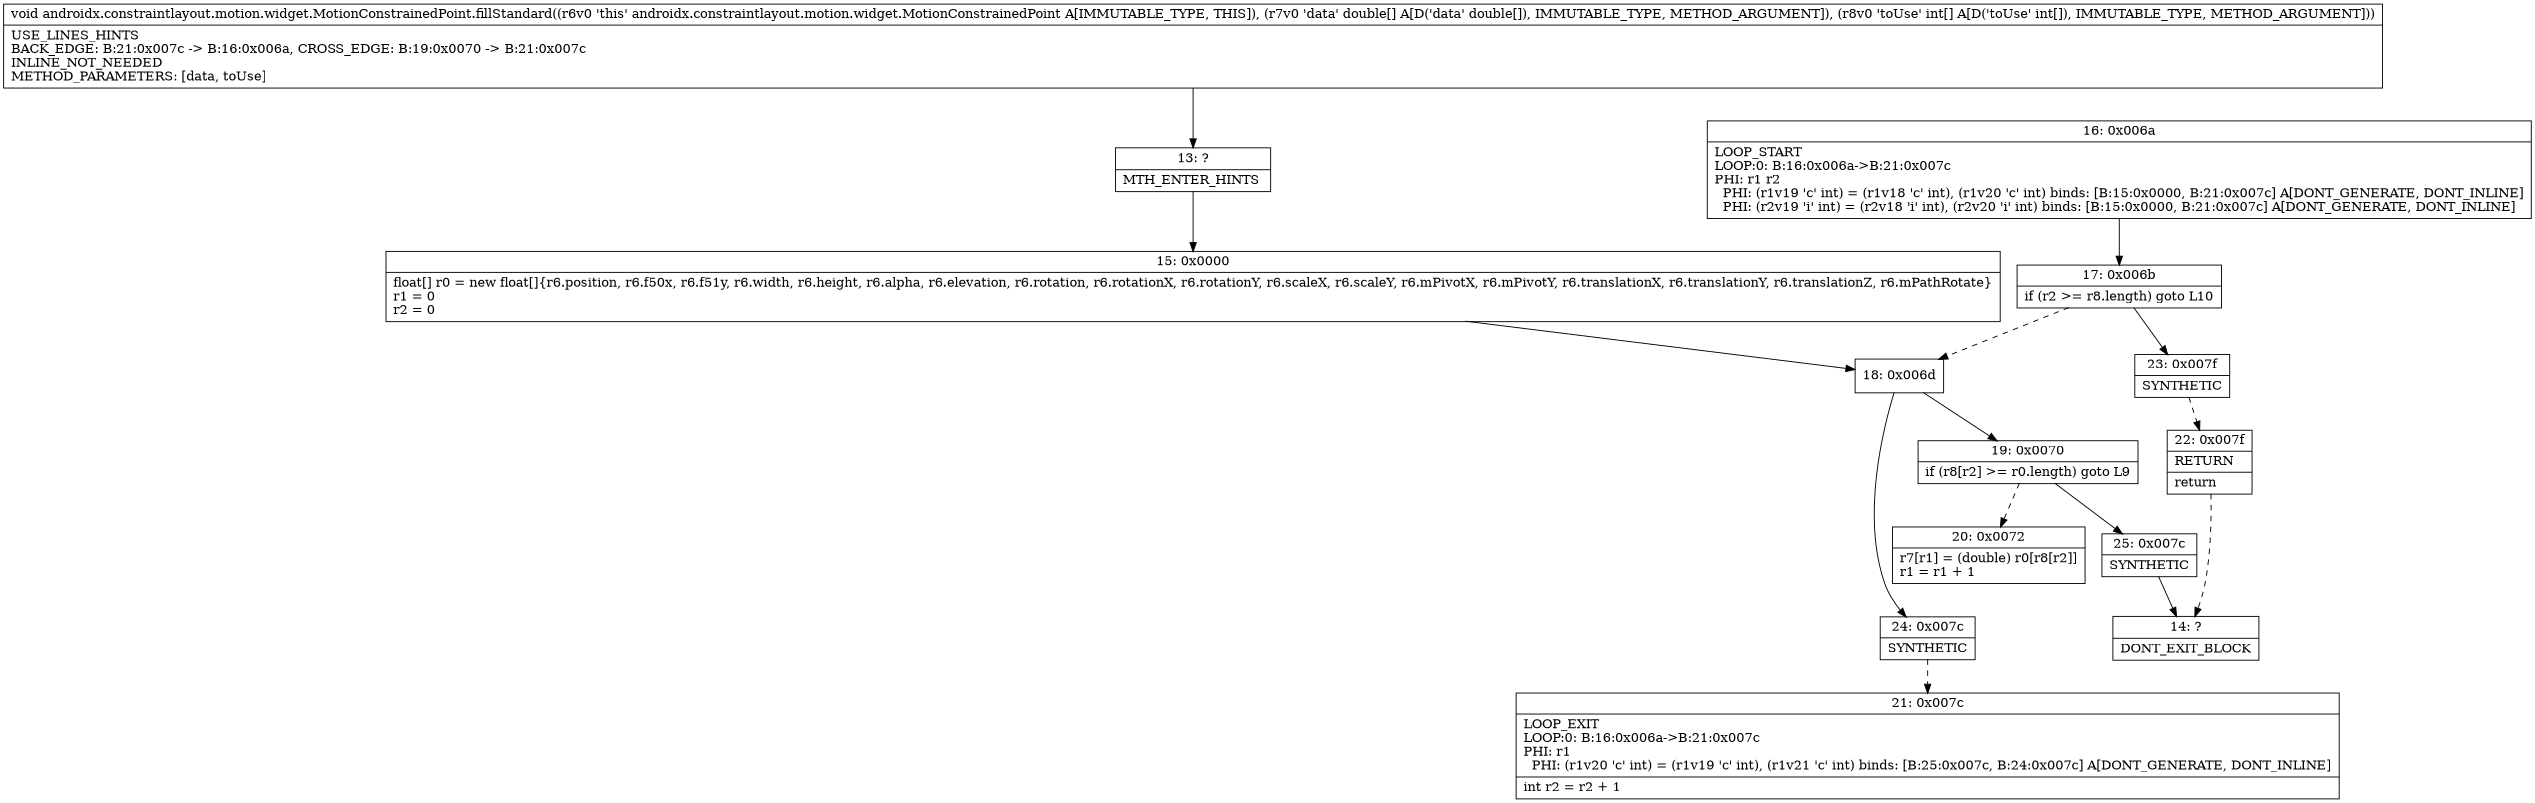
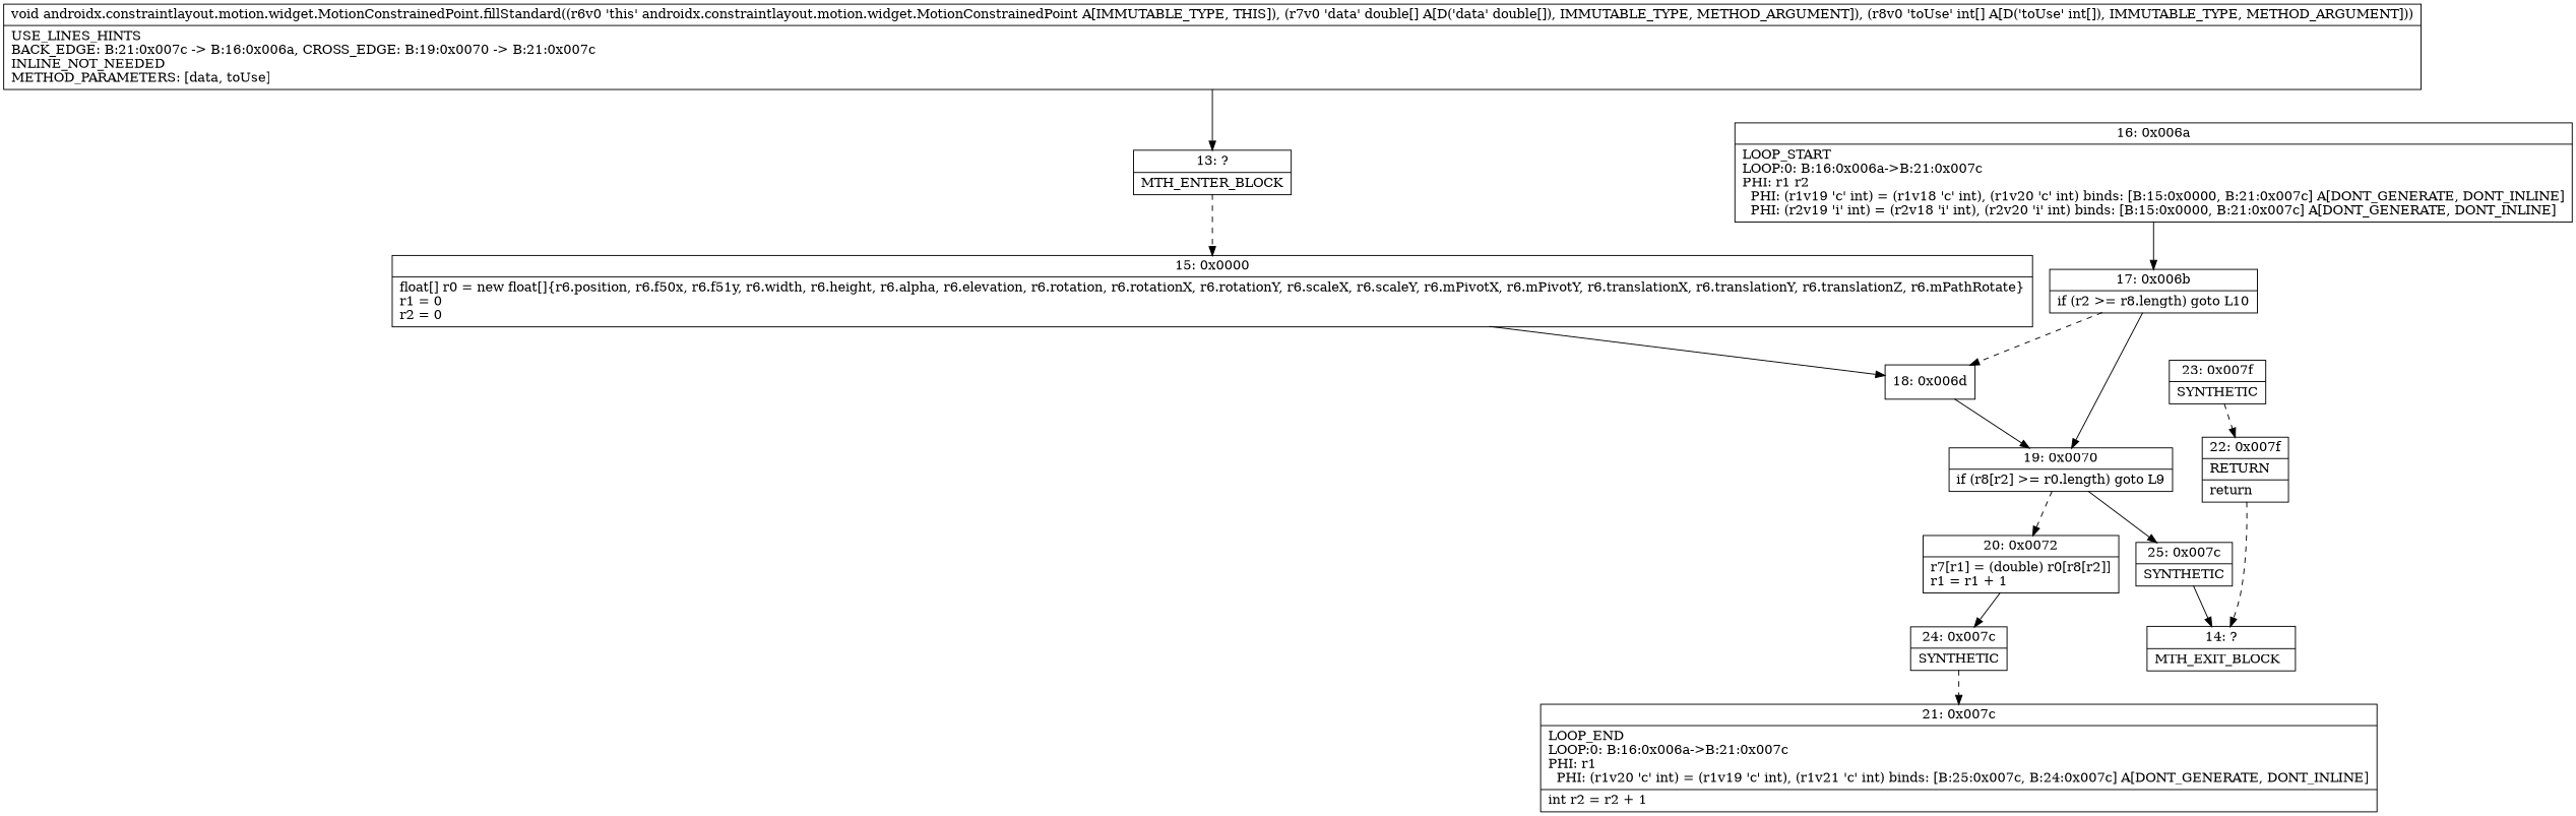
  digraph {
    node [shape=record]
-   n1 [label="{13\:\ ?|MTH_ENTER_HINTS\l}"]
+   n1 [label="{13\:\ ?|MTH_ENTER_BLOCK\l}"]
    n2 [label="{15\:\ 0x0000|float[] r0 = new float[]\{r6.position, r6.f50x, r6.f51y, r6.width, r6.height, r6.alpha, r6.elevation, r6.rotation, r6.rotationX, r6.rotationY, r6.scaleX, r6.scaleY, r6.mPivotX, r6.mPivotY, r6.translationX, r6.translationY, r6.translationZ, r6.mPathRotate\}\lr1 = 0\lr2 = 0\l}"]
    n3 [label="{18\:\ 0x006d}"]
    n4 [label="{16\:\ 0x006a|LOOP_START\lLOOP:0: B:16:0x006a\-\>B:21:0x007c\lPHI: r1 r2 \l  PHI: (r1v19 'c' int) = (r1v18 'c' int), (r1v20 'c' int) binds: [B:15:0x0000, B:21:0x007c] A[DONT_GENERATE, DONT_INLINE]\l  PHI: (r2v19 'i' int) = (r2v18 'i' int), (r2v20 'i' int) binds: [B:15:0x0000, B:21:0x007c] A[DONT_GENERATE, DONT_INLINE]\l}"]
    n5 [label="{17\:\ 0x006b|if (r2 \>= r8.length) goto L10\l}"]
    n6 [label="{23\:\ 0x007f|SYNTHETIC\l}"]
    n7 [label="{19\:\ 0x0070|if (r8[r2] \>= r0.length) goto L9\l}"]
    n8 [label="{22\:\ 0x007f|RETURN\l|return\l}"]
    n9 [label="{20\:\ 0x0072|r7[r1] = (double) r0[r8[r2]]\lr1 = r1 + 1\l}"]
    n10 [label="{25\:\ 0x007c|SYNTHETIC\l}"]
    n11 [label="{24\:\ 0x007c|SYNTHETIC\l}"]
-   n12 [label="{14\:\ ?|DONT_EXIT_BLOCK\l}"]
-   n13 [label="{21\:\ 0x007c|LOOP_EXIT\lLOOP:0: B:16:0x006a\-\>B:21:0x007c\lPHI: r1 \l  PHI: (r1v20 'c' int) = (r1v19 'c' int), (r1v21 'c' int) binds: [B:25:0x007c, B:24:0x007c] A[DONT_GENERATE, DONT_INLINE]\l|int r2 = r2 + 1\l}"]
+   n12 [label="{14\:\ ?|MTH_EXIT_BLOCK\l}"]
+   n13 [label="{21\:\ 0x007c|LOOP_END\lLOOP:0: B:16:0x006a\-\>B:21:0x007c\lPHI: r1 \l  PHI: (r1v20 'c' int) = (r1v19 'c' int), (r1v21 'c' int) binds: [B:25:0x007c, B:24:0x007c] A[DONT_GENERATE, DONT_INLINE]\l|int r2 = r2 + 1\l}"]
    n14 [label="{void androidx.constraintlayout.motion.widget.MotionConstrainedPoint.fillStandard((r6v0 'this' androidx.constraintlayout.motion.widget.MotionConstrainedPoint A[IMMUTABLE_TYPE, THIS]), (r7v0 'data' double[] A[D('data' double[]), IMMUTABLE_TYPE, METHOD_ARGUMENT]), (r8v0 'toUse' int[] A[D('toUse' int[]), IMMUTABLE_TYPE, METHOD_ARGUMENT]))  | USE_LINES_HINTS\lBACK_EDGE: B:21:0x007c \-\> B:16:0x006a, CROSS_EDGE: B:19:0x0070 \-\> B:21:0x007c\lINLINE_NOT_NEEDED\lMETHOD_PARAMETERS: [data, toUse]\l}"]
-   n1 -> n2
+   n1 -> n2 [style=dashed]
    n2 -> n3
    n3 -> n7
    n4 -> n5
    n5 -> n3 [style=dashed]
-   n5 -> n6
+   n5 -> n7
    n6 -> n8 [style=dashed]
    n7 -> n9 [style=dashed]
    n7 -> n10
    n8 -> n12 [style=dashed]
-   n3 -> n11
+   n9 -> n11
    n10 -> n12
    n11 -> n13 [style=dashed]
    n14 -> n1
  }
